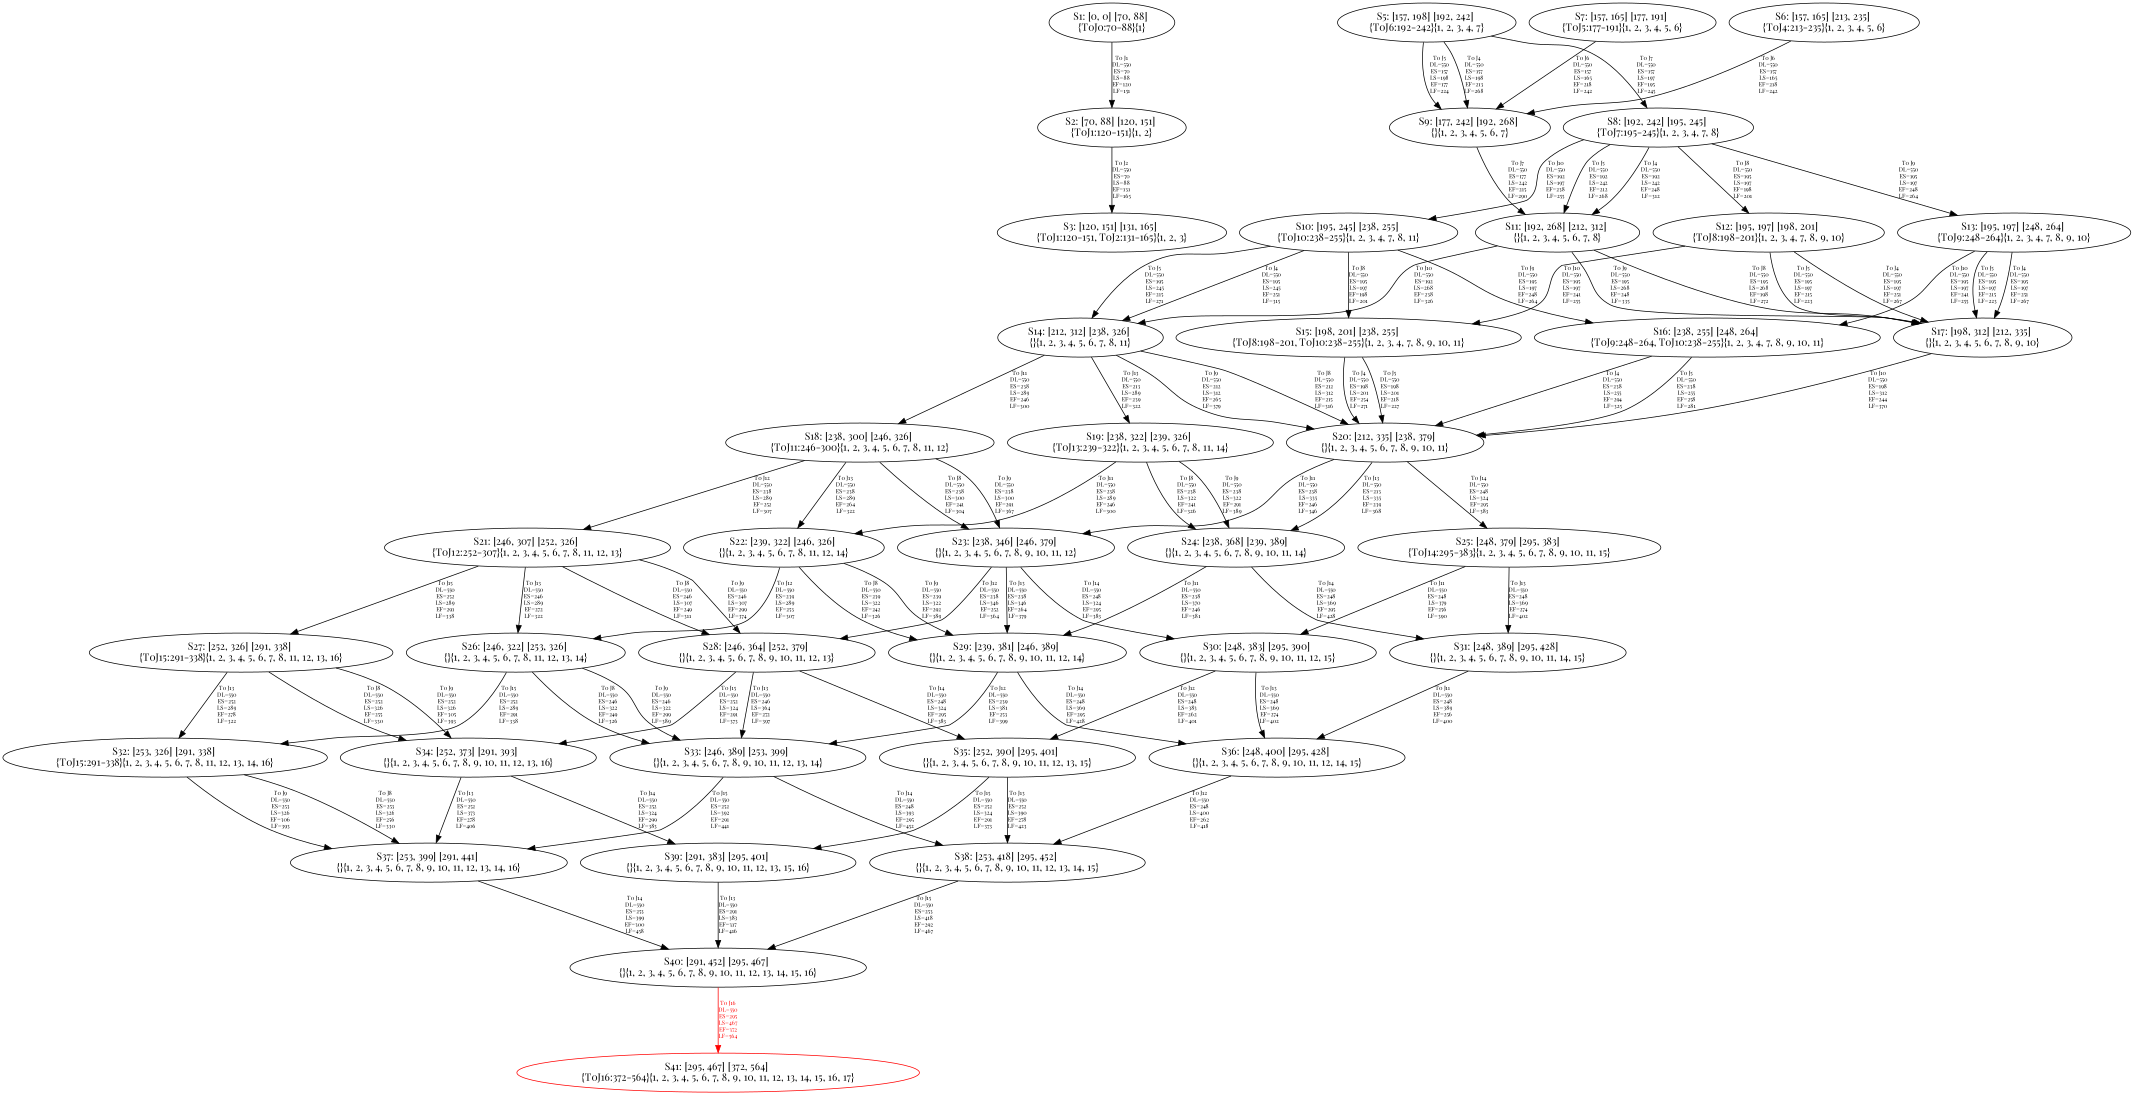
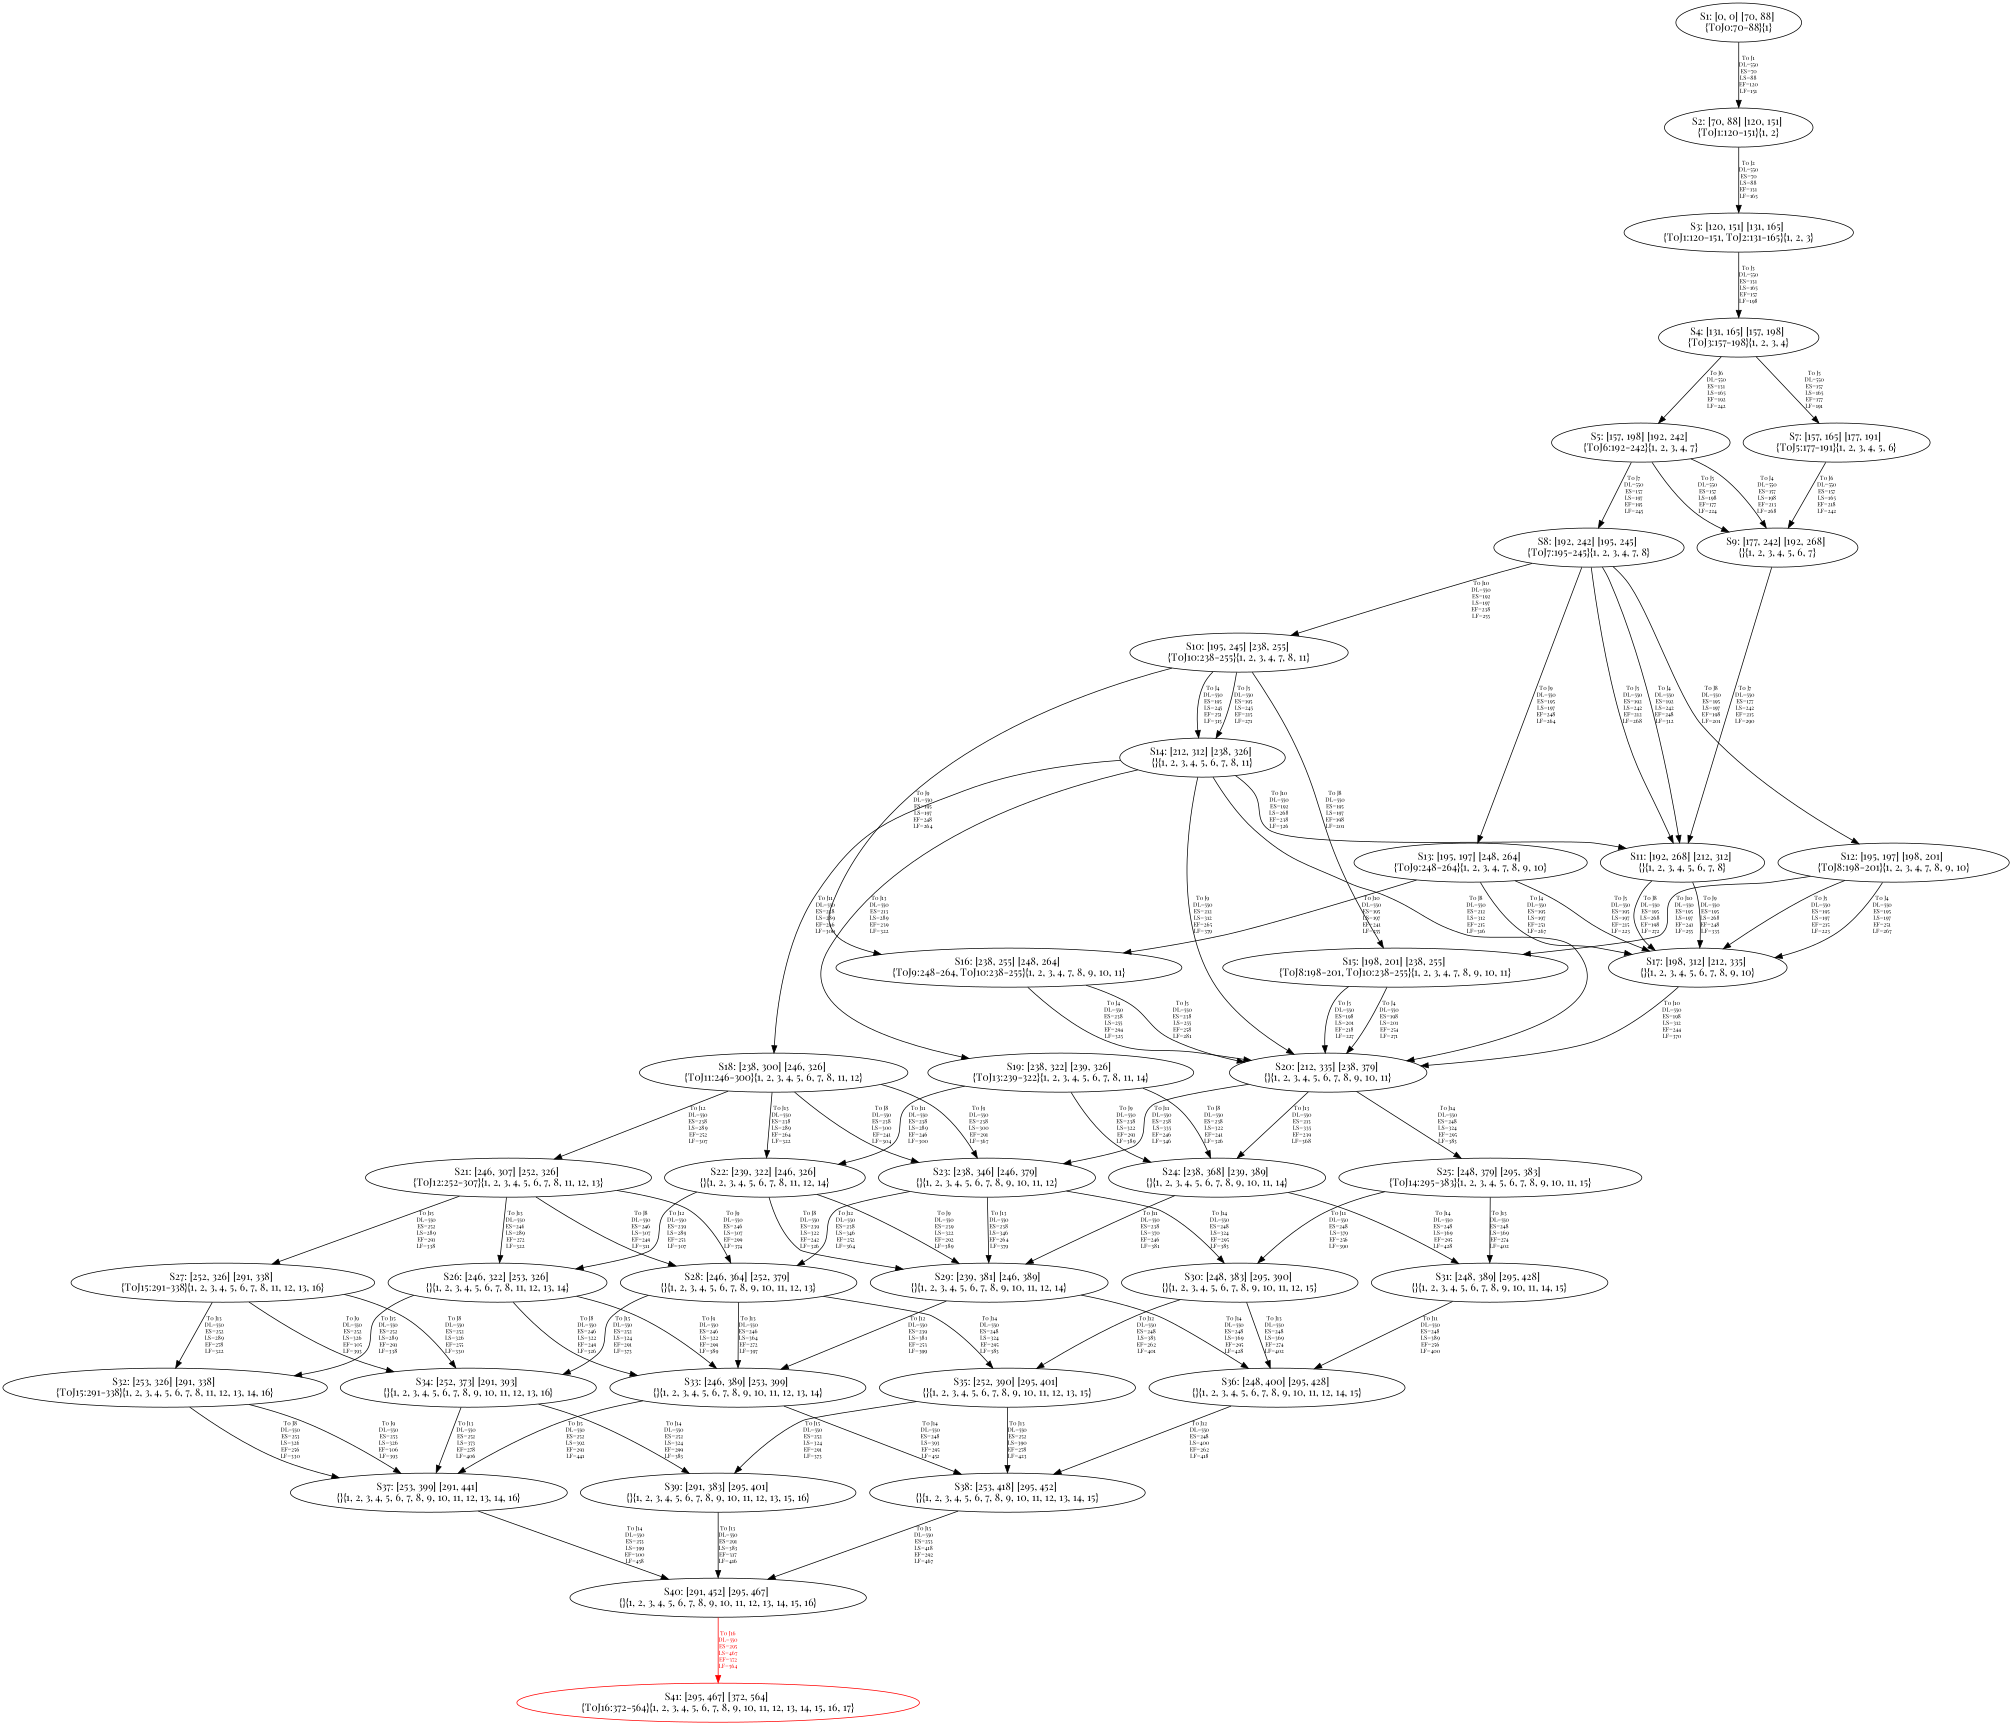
  digraph {
    fontname="Playfair Display"
    node [fontname="Playfair Display"]
    edge [fontname="Playfair Display" fontsize=8]
    n1 [label="S1: [0, 0] [70, 88] \n{T0J0:70-88}{1}"]
    n2 [label="S2: [70, 88] [120, 151] \n{T0J1:120-151}{1, 2}"]
    n3 [label="S3: [120, 151] [131, 165] \n{T0J1:120-151, T0J2:131-165}{1, 2, 3}"]
+   n4 [label="S4: [131, 165] [157, 198] \n{T0J3:157-198}{1, 2, 3, 4}"]
    n5 [label="S5: [157, 198] [192, 242] \n{T0J6:192-242}{1, 2, 3, 4, 7}"]
    n6 [label="S7: [157, 165] [177, 191] \n{T0J5:177-191}{1, 2, 3, 4, 5, 6}"]
    n7 [label="S8: [192, 242] [195, 245] \n{T0J7:195-245}{1, 2, 3, 4, 7, 8}"]
    n8 [label="S9: [177, 242] [192, 268] \n{}{1, 2, 3, 4, 5, 6, 7}"]
-   n9 [label="S6: [157, 165] [213, 235] \n{T0J4:213-235}{1, 2, 3, 4, 5, 6}"]
    n10 [label="S10: [195, 245] [238, 255] \n{T0J10:238-255}{1, 2, 3, 4, 7, 8, 11}"]
    n11 [label="S11: [192, 268] [212, 312] \n{}{1, 2, 3, 4, 5, 6, 7, 8}"]
    n12 [label="S12: [195, 197] [198, 201] \n{T0J8:198-201}{1, 2, 3, 4, 7, 8, 9, 10}"]
    n13 [label="S13: [195, 197] [248, 264] \n{T0J9:248-264}{1, 2, 3, 4, 7, 8, 9, 10}"]
    n14 [label="S14: [212, 312] [238, 326] \n{}{1, 2, 3, 4, 5, 6, 7, 8, 11}"]
    n15 [label="S15: [198, 201] [238, 255] \n{T0J8:198-201, T0J10:238-255}{1, 2, 3, 4, 7, 8, 9, 10, 11}"]
    n16 [label="S16: [238, 255] [248, 264] \n{T0J9:248-264, T0J10:238-255}{1, 2, 3, 4, 7, 8, 9, 10, 11}"]
    n17 [label="S17: [198, 312] [212, 335] \n{}{1, 2, 3, 4, 5, 6, 7, 8, 9, 10}"]
    n18 [label="S18: [238, 300] [246, 326] \n{T0J11:246-300}{1, 2, 3, 4, 5, 6, 7, 8, 11, 12}"]
    n19 [label="S19: [238, 322] [239, 326] \n{T0J13:239-322}{1, 2, 3, 4, 5, 6, 7, 8, 11, 14}"]
    n20 [label="S20: [212, 335] [238, 379] \n{}{1, 2, 3, 4, 5, 6, 7, 8, 9, 10, 11}"]
    n21 [label="S21: [246, 307] [252, 326] \n{T0J12:252-307}{1, 2, 3, 4, 5, 6, 7, 8, 11, 12, 13}"]
    n22 [label="S22: [239, 322] [246, 326] \n{}{1, 2, 3, 4, 5, 6, 7, 8, 11, 12, 14}"]
    n23 [label="S23: [238, 346] [246, 379] \n{}{1, 2, 3, 4, 5, 6, 7, 8, 9, 10, 11, 12}"]
    n24 [label="S24: [238, 368] [239, 389] \n{}{1, 2, 3, 4, 5, 6, 7, 8, 9, 10, 11, 14}"]
    n25 [label="S25: [248, 379] [295, 383] \n{T0J14:295-383}{1, 2, 3, 4, 5, 6, 7, 8, 9, 10, 11, 15}"]
    n26 [label="S26: [246, 322] [253, 326] \n{}{1, 2, 3, 4, 5, 6, 7, 8, 11, 12, 13, 14}"]
    n27 [label="S27: [252, 326] [291, 338] \n{T0J15:291-338}{1, 2, 3, 4, 5, 6, 7, 8, 11, 12, 13, 16}"]
    n28 [label="S28: [246, 364] [252, 379] \n{}{1, 2, 3, 4, 5, 6, 7, 8, 9, 10, 11, 12, 13}"]
    n29 [label="S29: [239, 381] [246, 389] \n{}{1, 2, 3, 4, 5, 6, 7, 8, 9, 10, 11, 12, 14}"]
    n30 [label="S30: [248, 383] [295, 390] \n{}{1, 2, 3, 4, 5, 6, 7, 8, 9, 10, 11, 12, 15}"]
    n31 [label="S31: [248, 389] [295, 428] \n{}{1, 2, 3, 4, 5, 6, 7, 8, 9, 10, 11, 14, 15}"]
    n32 [label="S32: [253, 326] [291, 338] \n{T0J15:291-338}{1, 2, 3, 4, 5, 6, 7, 8, 11, 12, 13, 14, 16}"]
    n33 [label="S33: [246, 389] [253, 399] \n{}{1, 2, 3, 4, 5, 6, 7, 8, 9, 10, 11, 12, 13, 14}"]
    n34 [label="S34: [252, 373] [291, 393] \n{}{1, 2, 3, 4, 5, 6, 7, 8, 9, 10, 11, 12, 13, 16}"]
    n35 [label="S35: [252, 390] [295, 401] \n{}{1, 2, 3, 4, 5, 6, 7, 8, 9, 10, 11, 12, 13, 15}"]
    n36 [label="S36: [248, 400] [295, 428] \n{}{1, 2, 3, 4, 5, 6, 7, 8, 9, 10, 11, 12, 14, 15}"]
    n37 [label="S37: [253, 399] [291, 441] \n{}{1, 2, 3, 4, 5, 6, 7, 8, 9, 10, 11, 12, 13, 14, 16}"]
    n38 [label="S38: [253, 418] [295, 452] \n{}{1, 2, 3, 4, 5, 6, 7, 8, 9, 10, 11, 12, 13, 14, 15}"]
    n39 [label="S39: [291, 383] [295, 401] \n{}{1, 2, 3, 4, 5, 6, 7, 8, 9, 10, 11, 12, 13, 15, 16}"]
    n40 [label="S40: [291, 452] [295, 467] \n{}{1, 2, 3, 4, 5, 6, 7, 8, 9, 10, 11, 12, 13, 14, 15, 16}"]
    n41 [color=Red label="S41: [295, 467] [372, 564] \n{T0J16:372-564}{1, 2, 3, 4, 5, 6, 7, 8, 9, 10, 11, 12, 13, 14, 15, 16, 17}"]
    n1 -> n2 [label="T0 J1\nDL=550\nES=70\nLS=88\nEF=120\nLF=151"]
    n2 -> n3 [label="T0 J2\nDL=550\nES=70\nLS=88\nEF=131\nLF=165"]
+   n3 -> n4 [label="T0 J3\nDL=550\nES=131\nLS=165\nEF=157\nLF=198"]
+   n4 -> n5 [label="T0 J6\nDL=550\nES=131\nLS=165\nEF=192\nLF=242"]
+   n4 -> n6 [label="T0 J5\nDL=550\nES=157\nLS=165\nEF=177\nLF=191"]
    n5 -> n7 [label="T0 J7\nDL=550\nES=157\nLS=197\nEF=195\nLF=245"]
    n5 -> n8 [label="T0 J4\nDL=550\nES=157\nLS=198\nEF=213\nLF=268"]
    n5 -> n8 [label="T0 J5\nDL=550\nES=157\nLS=198\nEF=177\nLF=224"]
    n6 -> n8 [label="T0 J6\nDL=550\nES=157\nLS=165\nEF=218\nLF=242"]
    n7 -> n10 [label="T0 J10\nDL=550\nES=192\nLS=197\nEF=238\nLF=255"]
    n7 -> n11 [label="T0 J4\nDL=550\nES=192\nLS=242\nEF=248\nLF=312"]
    n7 -> n11 [label="T0 J5\nDL=550\nES=192\nLS=242\nEF=212\nLF=268"]
    n7 -> n12 [label="T0 J8\nDL=550\nES=195\nLS=197\nEF=198\nLF=201"]
    n7 -> n13 [label="T0 J9\nDL=550\nES=195\nLS=197\nEF=248\nLF=264"]
    n8 -> n11 [label="T0 J7\nDL=550\nES=177\nLS=242\nEF=215\nLF=290"]
-   n9 -> n8 [label="T0 J6\nDL=550\nES=157\nLS=165\nEF=218\nLF=242"]
    n10 -> n14 [label="T0 J4\nDL=550\nES=195\nLS=245\nEF=251\nLF=315"]
    n10 -> n14 [label="T0 J5\nDL=550\nES=195\nLS=245\nEF=215\nLF=271"]
    n10 -> n15 [label="T0 J8\nDL=550\nES=195\nLS=197\nEF=198\nLF=201"]
    n10 -> n16 [label="T0 J9\nDL=550\nES=195\nLS=197\nEF=248\nLF=264"]
-   n11 -> n14 [label="T0 J10\nDL=550\nES=192\nLS=268\nEF=238\nLF=326"]
+   n14 -> n11 [label="T0 J10\nDL=550\nES=192\nLS=268\nEF=238\nLF=326"]
    n11 -> n17 [label="T0 J8\nDL=550\nES=195\nLS=268\nEF=198\nLF=272"]
    n11 -> n17 [label="T0 J9\nDL=550\nES=195\nLS=268\nEF=248\nLF=335"]
    n12 -> n15 [label="T0 J10\nDL=550\nES=195\nLS=197\nEF=241\nLF=255"]
    n12 -> n17 [label="T0 J4\nDL=550\nES=195\nLS=197\nEF=251\nLF=267"]
    n12 -> n17 [label="T0 J5\nDL=550\nES=195\nLS=197\nEF=215\nLF=223"]
    n13 -> n16 [label="T0 J10\nDL=550\nES=195\nLS=197\nEF=241\nLF=255"]
    n13 -> n17 [label="T0 J4\nDL=550\nES=195\nLS=197\nEF=251\nLF=267"]
    n13 -> n17 [label="T0 J5\nDL=550\nES=195\nLS=197\nEF=215\nLF=223"]
    n14 -> n18 [label="T0 J11\nDL=550\nES=238\nLS=289\nEF=246\nLF=300"]
    n14 -> n19 [label="T0 J13\nDL=550\nES=213\nLS=289\nEF=239\nLF=322"]
    n14 -> n20 [label="T0 J8\nDL=550\nES=212\nLS=312\nEF=215\nLF=316"]
    n14 -> n20 [label="T0 J9\nDL=550\nES=212\nLS=312\nEF=265\nLF=379"]
    n15 -> n20 [label="T0 J4\nDL=550\nES=198\nLS=201\nEF=254\nLF=271"]
    n15 -> n20 [label="T0 J5\nDL=550\nES=198\nLS=201\nEF=218\nLF=227"]
    n16 -> n20 [label="T0 J4\nDL=550\nES=238\nLS=255\nEF=294\nLF=325"]
    n16 -> n20 [label="T0 J5\nDL=550\nES=238\nLS=255\nEF=258\nLF=281"]
    n17 -> n20 [label="T0 J10\nDL=550\nES=198\nLS=312\nEF=244\nLF=370"]
    n18 -> n21 [label="T0 J12\nDL=550\nES=238\nLS=289\nEF=252\nLF=307"]
    n18 -> n22 [label="T0 J13\nDL=550\nES=238\nLS=289\nEF=264\nLF=322"]
    n18 -> n23 [label="T0 J8\nDL=550\nES=238\nLS=300\nEF=241\nLF=304"]
    n18 -> n23 [label="T0 J9\nDL=550\nES=238\nLS=300\nEF=291\nLF=367"]
    n19 -> n22 [label="T0 J11\nDL=550\nES=238\nLS=289\nEF=246\nLF=300"]
    n19 -> n24 [label="T0 J8\nDL=550\nES=238\nLS=322\nEF=241\nLF=326"]
    n19 -> n24 [label="T0 J9\nDL=550\nES=238\nLS=322\nEF=291\nLF=389"]
    n20 -> n23 [label="T0 J11\nDL=550\nES=238\nLS=335\nEF=246\nLF=346"]
    n20 -> n24 [label="T0 J13\nDL=550\nES=213\nLS=335\nEF=239\nLF=368"]
    n20 -> n25 [label="T0 J14\nDL=550\nES=248\nLS=324\nEF=295\nLF=383"]
    n21 -> n26 [label="T0 J13\nDL=550\nES=246\nLS=289\nEF=272\nLF=322"]
    n21 -> n27 [label="T0 J15\nDL=550\nES=252\nLS=289\nEF=291\nLF=338"]
    n21 -> n28 [label="T0 J8\nDL=550\nES=246\nLS=307\nEF=249\nLF=311"]
    n21 -> n28 [label="T0 J9\nDL=550\nES=246\nLS=307\nEF=299\nLF=374"]
    n22 -> n26 [label="T0 J12\nDL=550\nES=239\nLS=289\nEF=253\nLF=307"]
    n22 -> n29 [label="T0 J8\nDL=550\nES=239\nLS=322\nEF=242\nLF=326"]
    n22 -> n29 [label="T0 J9\nDL=550\nES=239\nLS=322\nEF=292\nLF=389"]
    n23 -> n28 [label="T0 J12\nDL=550\nES=238\nLS=346\nEF=252\nLF=364"]
    n23 -> n29 [label="T0 J13\nDL=550\nES=238\nLS=346\nEF=264\nLF=379"]
    n23 -> n30 [label="T0 J14\nDL=550\nES=248\nLS=324\nEF=295\nLF=383"]
    n24 -> n29 [label="T0 J11\nDL=550\nES=238\nLS=370\nEF=246\nLF=381"]
    n24 -> n31 [label="T0 J14\nDL=550\nES=248\nLS=369\nEF=295\nLF=428"]
    n25 -> n30 [label="T0 J11\nDL=550\nES=248\nLS=379\nEF=256\nLF=390"]
    n25 -> n31 [label="T0 J13\nDL=550\nES=248\nLS=369\nEF=274\nLF=402"]
    n26 -> n32 [label="T0 J15\nDL=550\nES=252\nLS=289\nEF=291\nLF=338"]
    n26 -> n33 [label="T0 J8\nDL=550\nES=246\nLS=322\nEF=249\nLF=326"]
    n26 -> n33 [label="T0 J9\nDL=550\nES=246\nLS=322\nEF=299\nLF=389"]
    n27 -> n32 [label="T0 J13\nDL=550\nES=252\nLS=289\nEF=278\nLF=322"]
    n27 -> n34 [label="T0 J8\nDL=550\nES=252\nLS=326\nEF=255\nLF=330"]
    n27 -> n34 [label="T0 J9\nDL=550\nES=252\nLS=326\nEF=305\nLF=393"]
    n28 -> n33 [label="T0 J13\nDL=550\nES=246\nLS=364\nEF=272\nLF=397"]
    n28 -> n34 [label="T0 J15\nDL=550\nES=252\nLS=324\nEF=291\nLF=373"]
    n28 -> n35 [label="T0 J14\nDL=550\nES=248\nLS=324\nEF=295\nLF=383"]
    n29 -> n33 [label="T0 J12\nDL=550\nES=239\nLS=381\nEF=253\nLF=399"]
    n29 -> n36 [label="T0 J14\nDL=550\nES=248\nLS=369\nEF=295\nLF=428"]
    n30 -> n35 [label="T0 J12\nDL=550\nES=248\nLS=383\nEF=262\nLF=401"]
    n30 -> n36 [label="T0 J13\nDL=550\nES=248\nLS=369\nEF=274\nLF=402"]
    n31 -> n36 [label="T0 J11\nDL=550\nES=248\nLS=389\nEF=256\nLF=400"]
    n32 -> n37 [label="T0 J8\nDL=550\nES=253\nLS=326\nEF=256\nLF=330"]
    n32 -> n37 [label="T0 J9\nDL=550\nES=253\nLS=326\nEF=306\nLF=393"]
    n33 -> n37 [label="T0 J15\nDL=550\nES=252\nLS=392\nEF=291\nLF=441"]
    n33 -> n38 [label="T0 J14\nDL=550\nES=248\nLS=393\nEF=295\nLF=452"]
    n34 -> n37 [label="T0 J13\nDL=550\nES=252\nLS=373\nEF=278\nLF=406"]
    n34 -> n39 [label="T0 J14\nDL=550\nES=252\nLS=324\nEF=299\nLF=383"]
    n35 -> n38 [label="T0 J13\nDL=550\nES=252\nLS=390\nEF=278\nLF=423"]
    n35 -> n39 [label="T0 J15\nDL=550\nES=252\nLS=324\nEF=291\nLF=373"]
    n36 -> n38 [label="T0 J12\nDL=550\nES=248\nLS=400\nEF=262\nLF=418"]
    n37 -> n40 [label="T0 J14\nDL=550\nES=253\nLS=399\nEF=300\nLF=458"]
    n38 -> n40 [label="T0 J15\nDL=550\nES=253\nLS=418\nEF=292\nLF=467"]
    n39 -> n40 [label="T0 J13\nDL=550\nES=291\nLS=383\nEF=317\nLF=416"]
    n40 -> n41 [color=Red fontcolor=Red label="T0 J16\nDL=550\nES=295\nLS=467\nEF=372\nLF=564"]
  }
